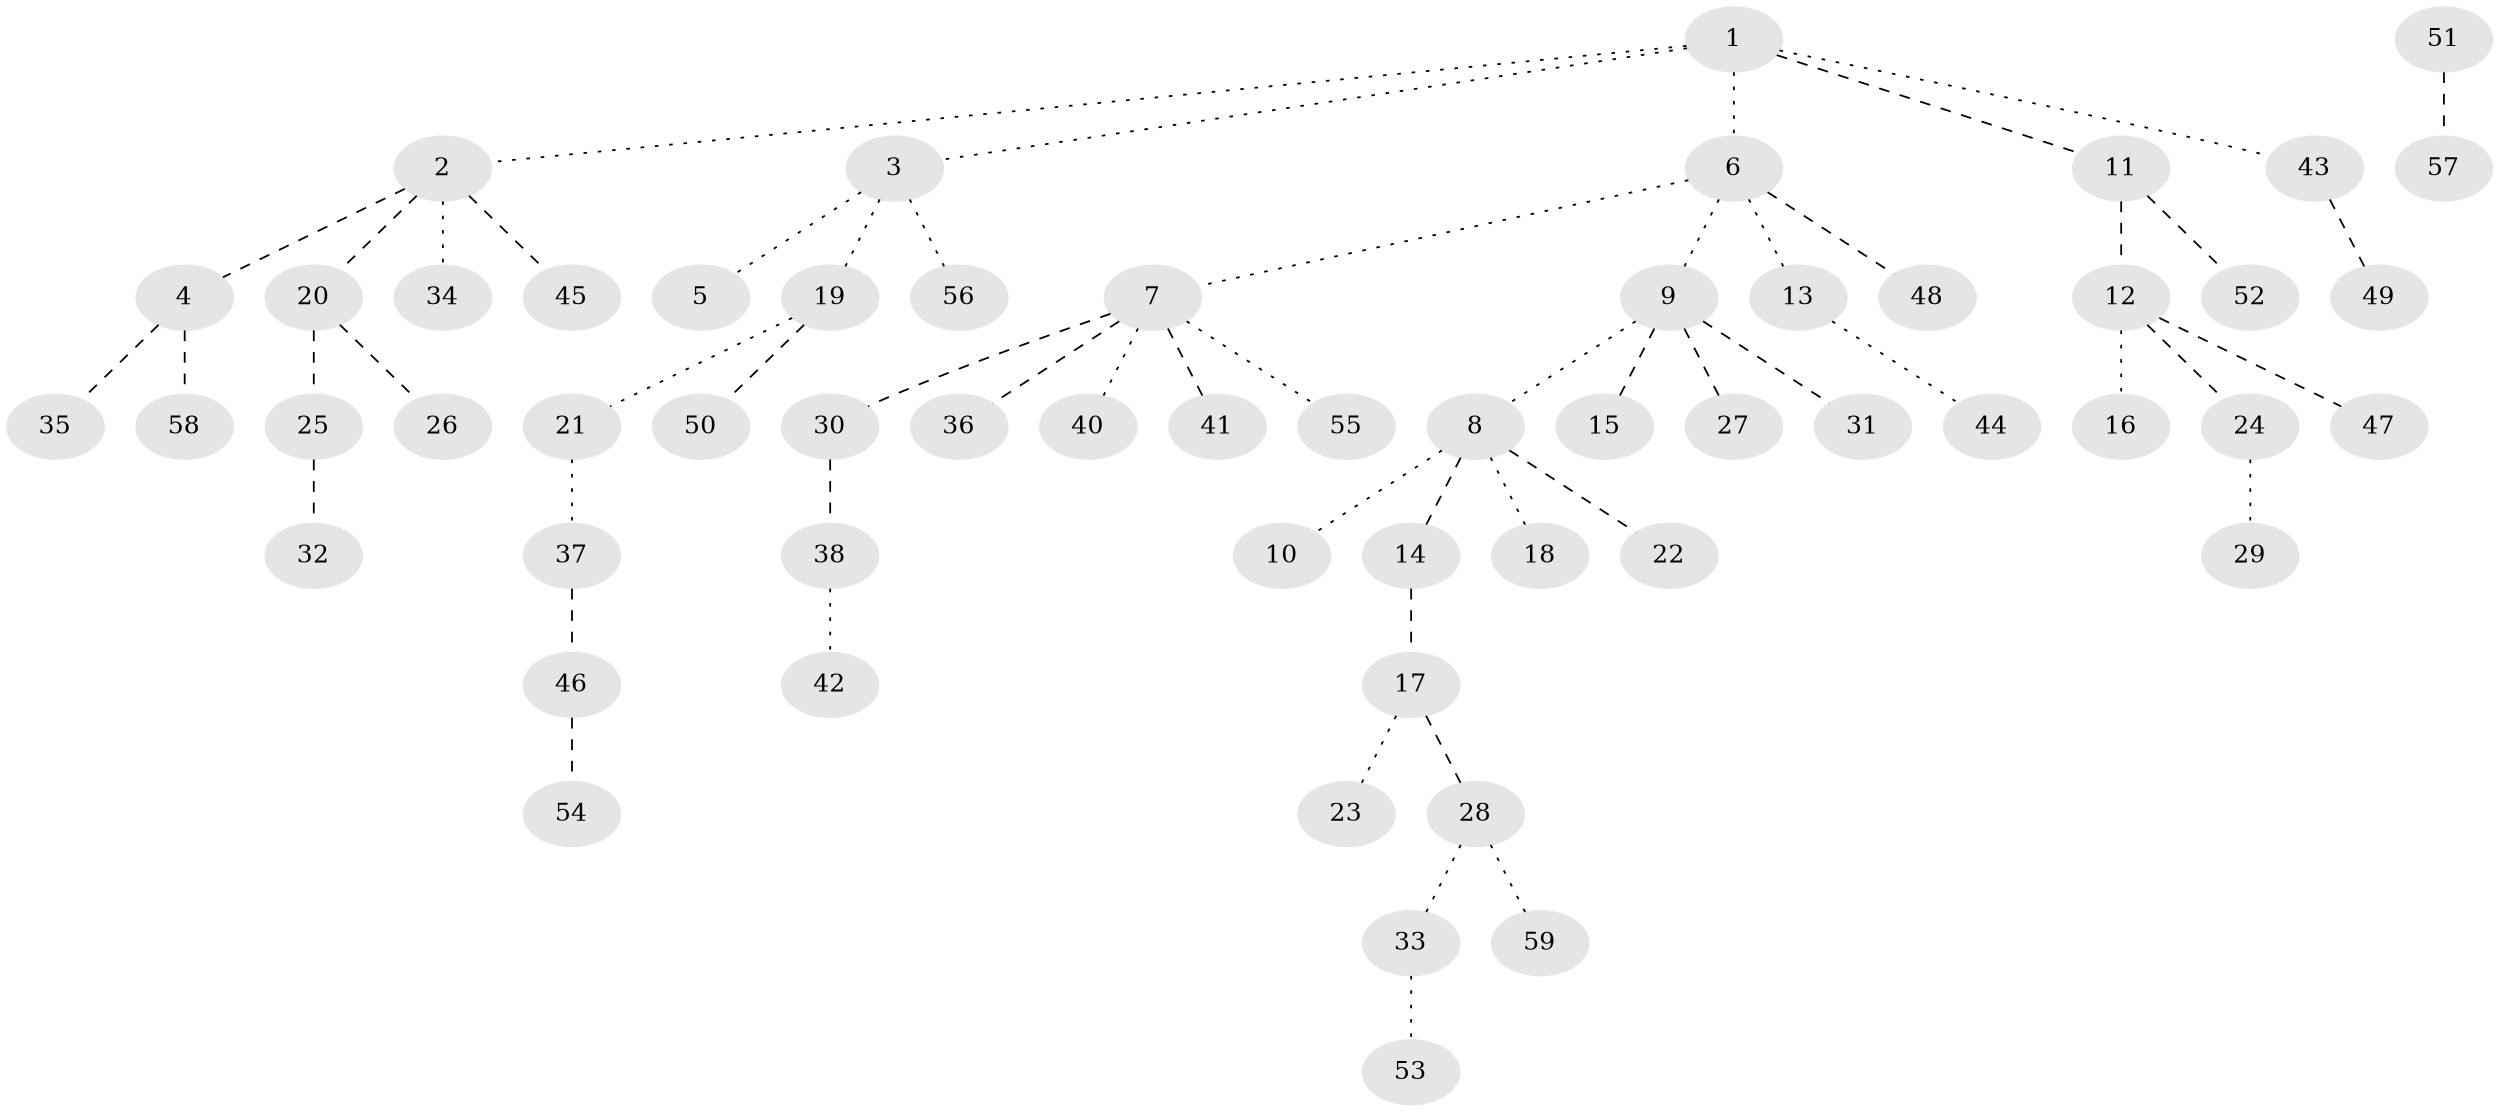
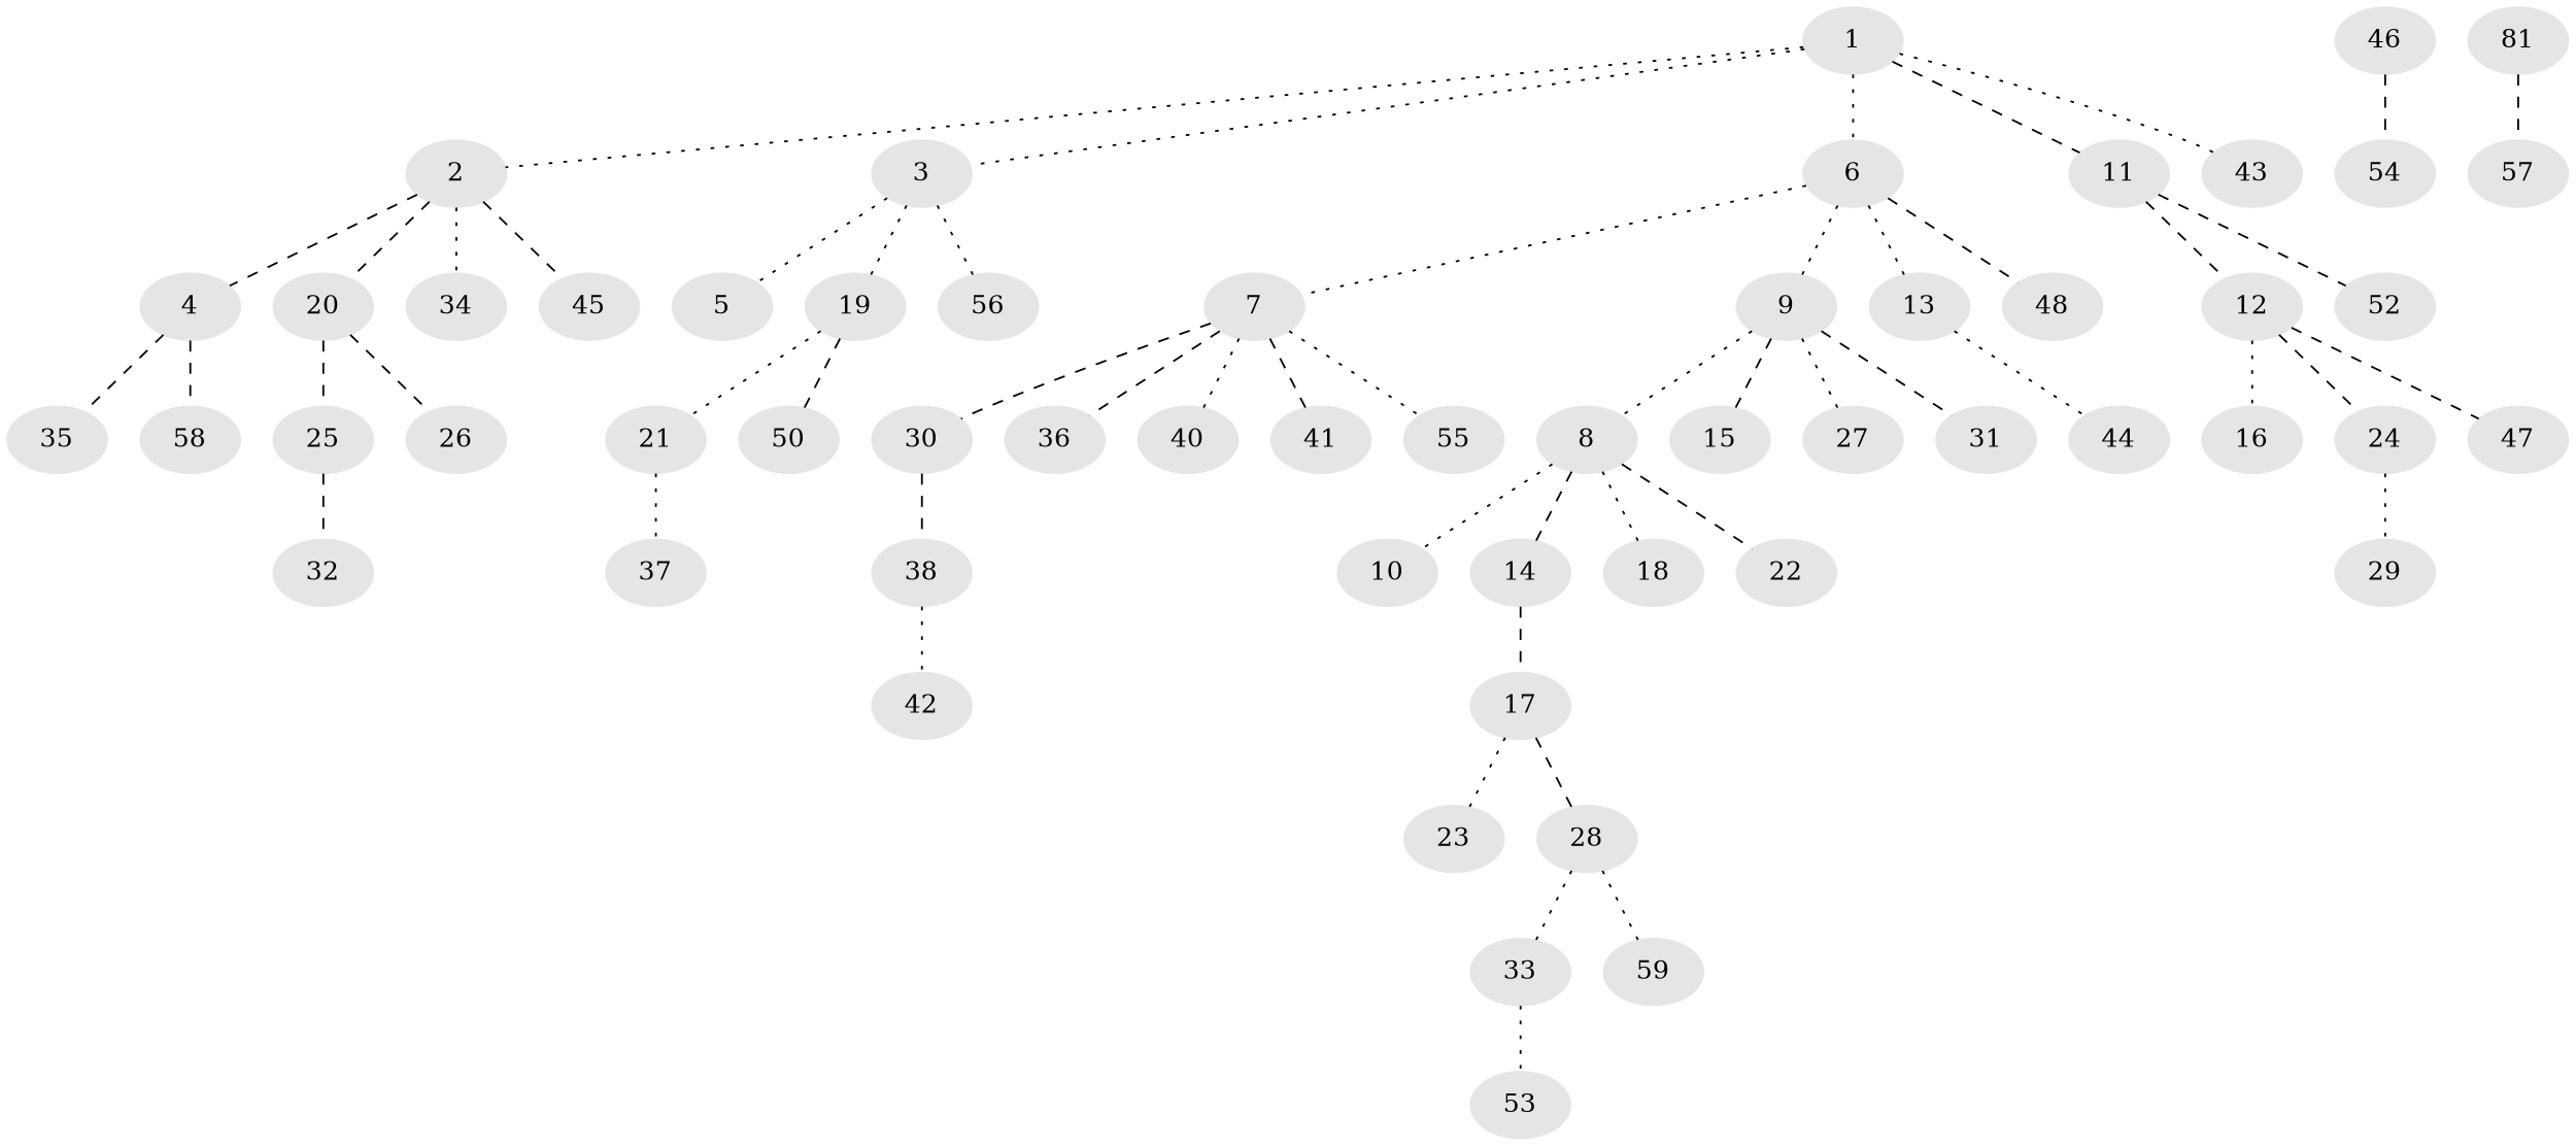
  graph {
    node [color=gray90 style=filled]
    edge [style=dashed]
    1
    2
    3
    6
    11
    43
    4
    20
    34
    45
    5
    19
    56
    7
    9
    13
    48
    12
    52
-   49
    35
    58
    25
    26
    21
    50
    30
    36
    40
    41
    55
    8
    10
    14
    18
    22
    15
    27
    31
    44
    38
    17
    16
    24
    47
    29
    23
    28
    33
    59
    37
    32
    46
    53
    42
    54
-   51
+   51 [label=81]
    57
    1 -- 2 [style=dotted]
    1 -- 3 [style=dotted]
    1 -- 6 [style=dotted]
    1 -- 11
    1 -- 43 [style=dotted]
    2 -- 4
    2 -- 20
    2 -- 34 [style=dotted]
    2 -- 45
    3 -- 5 [style=dotted]
    3 -- 19 [style=dotted]
    3 -- 56 [style=dotted]
    6 -- 7 [style=dotted]
    6 -- 9 [style=dotted]
    6 -- 13 [style=dotted]
    6 -- 48
    11 -- 12
    11 -- 52
-   43 -- 49
    4 -- 35
    4 -- 58
    20 -- 25
    20 -- 26
    19 -- 21 [style=dotted]
    19 -- 50
    7 -- 30
    7 -- 36
    7 -- 40 [style=dotted]
    7 -- 41
    7 -- 55 [style=dotted]
    9 -- 8 [style=dotted]
    9 -- 15
-   9 -- 27
+   9 -- 27 [style=dotted]
    9 -- 31
    13 -- 44 [style=dotted]
    12 -- 16 [style=dotted]
    12 -- 24
    12 -- 47
    25 -- 32
    21 -- 37 [style=dotted]
    30 -- 38
    8 -- 10 [style=dotted]
    8 -- 14
    8 -- 18 [style=dotted]
    8 -- 22
    14 -- 17
    38 -- 42 [style=dotted]
    17 -- 23 [style=dotted]
    17 -- 28
    24 -- 29 [style=dotted]
    28 -- 33 [style=dotted]
    28 -- 59 [style=dotted]
    33 -- 53 [style=dotted]
-   37 -- 46
    46 -- 54
    51 -- 57
  }
